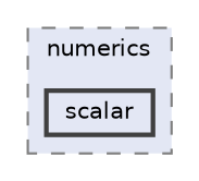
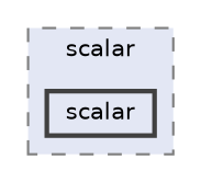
  digraph {
    compound=true
    n1 [color=grey25 fillcolor="#e3e7f4" fontname=Helvetica fontsize=10 height=0.2 label=scalar shape=box style="filled,bold" width=0.4]
    subgraph cluster_1 {
      bgcolor="#e3e7f4"
      fontname=Helvetica
      fontsize=10
-     label=numerics
+     label=scalar
      pencolor=grey50
      style="filled,dashed"
      n1
    }
  }
